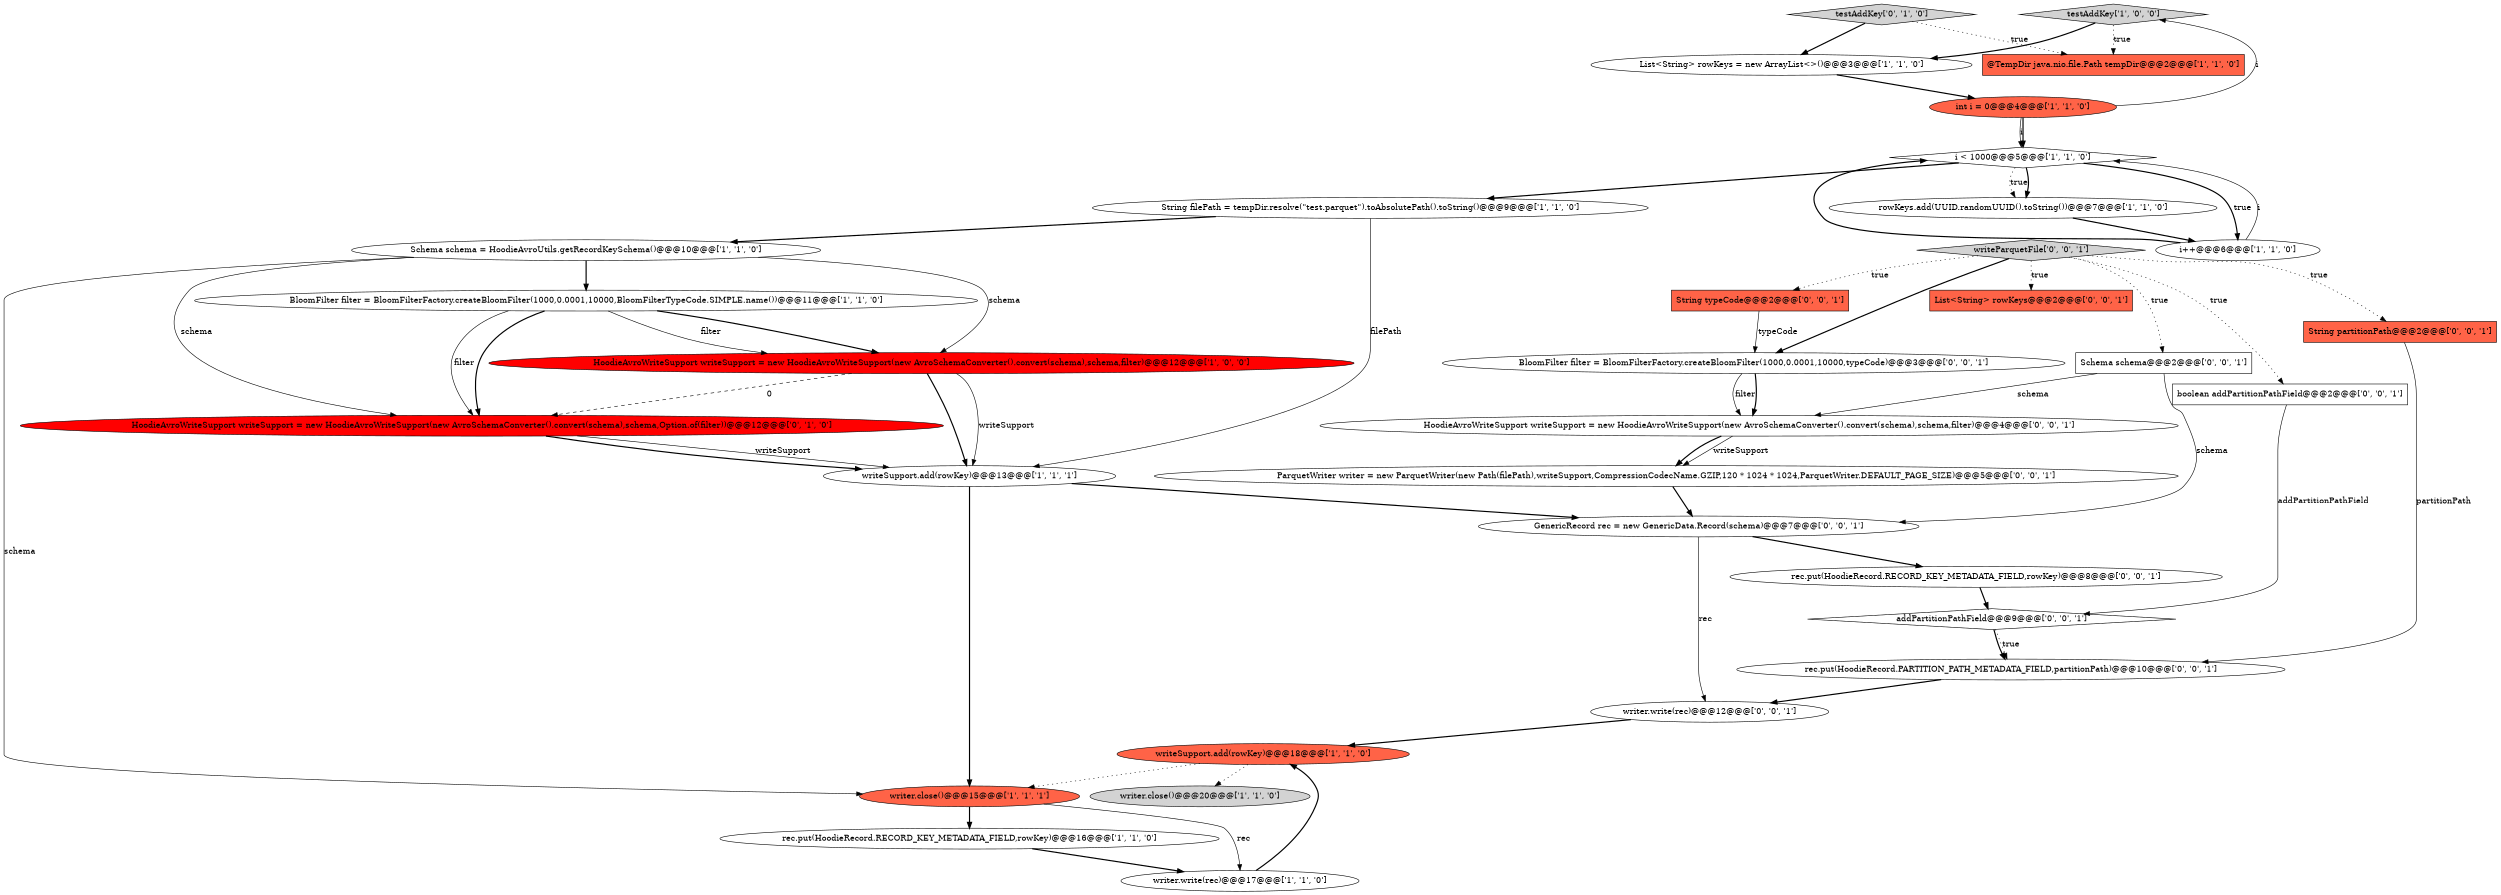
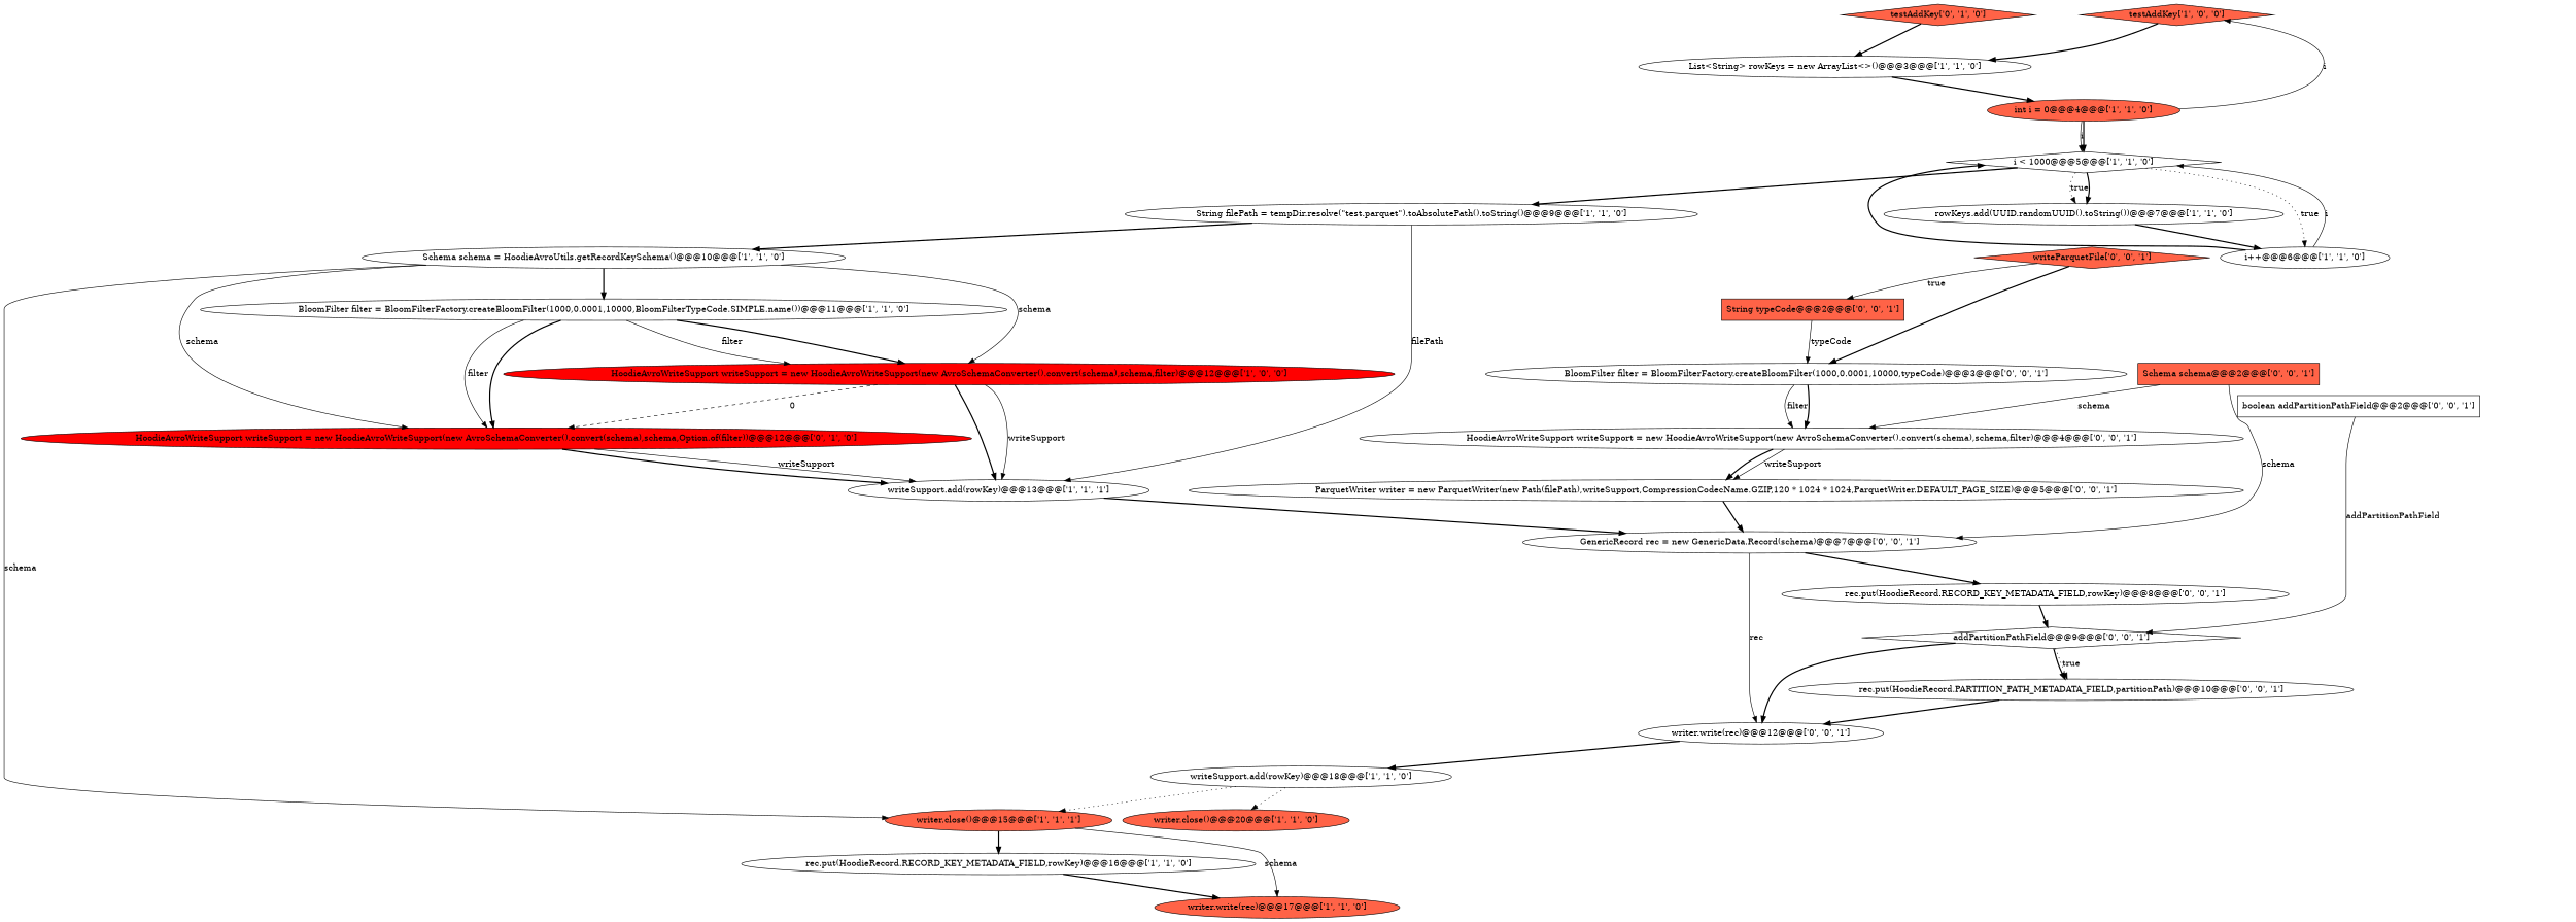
  digraph {
    node [fillcolor=white shape=ellipse style=filled]
    edge [style=bold]
-   n1 [fillcolor=lightgray label="testAddKey['1', '0', '0']" shape=diamond]
-   n2 [fillcolor=tomato label="@TempDir java.nio.file.Path tempDir@@@2@@@['1', '1', '0']" shape=box]
+   n1 [fillcolor=tomato label="testAddKey['1', '0', '0']" shape=diamond]
    n3 [label="List<String> rowKeys = new ArrayList<>()@@@3@@@['1', '1', '0']"]
    n4 [fillcolor=tomato label="int i = 0@@@4@@@['1', '1', '0']"]
-   n5 [fillcolor=tomato label="String partitionPath@@@2@@@['0', '0', '1']" shape=box]
    n6 [label="rec.put(HoodieRecord.PARTITION_PATH_METADATA_FIELD,partitionPath)@@@10@@@['0', '0', '1']"]
    n7 [label="writer.write(rec)@@@12@@@['0', '0', '1']"]
    n8 [label="addPartitionPathField@@@9@@@['0', '0', '1']" shape=diamond]
-   n9 [fillcolor=tomato label="writeSupport.add(rowKey)@@@18@@@['1', '1', '0']"]
+   n9 [label="writeSupport.add(rowKey)@@@18@@@['1', '1', '0']"]
    n10 [fillcolor=red label="HoodieAvroWriteSupport writeSupport = new HoodieAvroWriteSupport(new AvroSchemaConverter().convert(schema),schema,Option.of(filter))@@@12@@@['0', '1', '0']"]
    n11 [label="writeSupport.add(rowKey)@@@13@@@['1', '1', '1']"]
    n12 [label="GenericRecord rec = new GenericData.Record(schema)@@@7@@@['0', '0', '1']"]
    n13 [fillcolor=tomato label="writer.close()@@@15@@@['1', '1', '1']"]
    n14 [label="HoodieAvroWriteSupport writeSupport = new HoodieAvroWriteSupport(new AvroSchemaConverter().convert(schema),schema,filter)@@@4@@@['0', '0', '1']"]
    n15 [label="ParquetWriter writer = new ParquetWriter(new Path(filePath),writeSupport,CompressionCodecName.GZIP,120 * 1024 * 1024,ParquetWriter.DEFAULT_PAGE_SIZE)@@@5@@@['0', '0', '1']"]
    n16 [label="rec.put(HoodieRecord.RECORD_KEY_METADATA_FIELD,rowKey)@@@8@@@['0', '0', '1']"]
    n17 [label="rec.put(HoodieRecord.RECORD_KEY_METADATA_FIELD,rowKey)@@@16@@@['1', '1', '0']"]
-   n18 [label="writer.write(rec)@@@17@@@['1', '1', '0']"]
+   n18 [fillcolor=tomato label="writer.write(rec)@@@17@@@['1', '1', '0']"]
    n19 [label="String filePath = tempDir.resolve(\"test.parquet\").toAbsolutePath().toString()@@@9@@@['1', '1', '0']"]
    n20 [label="Schema schema = HoodieAvroUtils.getRecordKeySchema()@@@10@@@['1', '1', '0']"]
    n21 [fillcolor=red label="HoodieAvroWriteSupport writeSupport = new HoodieAvroWriteSupport(new AvroSchemaConverter().convert(schema),schema,filter)@@@12@@@['1', '0', '0']"]
    n22 [label="BloomFilter filter = BloomFilterFactory.createBloomFilter(1000,0.0001,10000,BloomFilterTypeCode.SIMPLE.name())@@@11@@@['1', '1', '0']"]
    n23 [label="i < 1000@@@5@@@['1', '1', '0']" shape=diamond]
    n24 [label="i++@@@6@@@['1', '1', '0']"]
    n25 [label="rowKeys.add(UUID.randomUUID().toString())@@@7@@@['1', '1', '0']"]
-   n26 [label="Schema schema@@@2@@@['0', '0', '1']" shape=box]
-   n27 [fillcolor=tomato label="List<String> rowKeys@@@2@@@['0', '0', '1']" shape=box]
+   n26 [fillcolor=tomato label="Schema schema@@@2@@@['0', '0', '1']" shape=box]
    n28 [label="BloomFilter filter = BloomFilterFactory.createBloomFilter(1000,0.0001,10000,typeCode)@@@3@@@['0', '0', '1']"]
-   n29 [fillcolor=lightgray label="writer.close()@@@20@@@['1', '1', '0']"]
+   n29 [fillcolor=tomato label="writer.close()@@@20@@@['1', '1', '0']"]
    n30 [label="boolean addPartitionPathField@@@2@@@['0', '0', '1']" shape=box]
-   n31 [fillcolor=lightgray label="testAddKey['0', '1', '0']" shape=diamond]
-   n32 [fillcolor=lightgray label="writeParquetFile['0', '0', '1']" shape=diamond]
+   n31 [fillcolor=tomato label="testAddKey['0', '1', '0']" shape=diamond]
+   n32 [fillcolor=tomato label="writeParquetFile['0', '0', '1']" shape=diamond]
    n33 [fillcolor=tomato label="String typeCode@@@2@@@['0', '0', '1']" shape=box]
-   n1 -> n2 [label=true style=dotted]
    n1 -> n3
    n3 -> n4
    n4 -> n1 [label=i style=solid]
    n4 -> n23 [label=i style=solid]
    n4 -> n23
-   n5 -> n6 [label=partitionPath style=solid]
    n6 -> n7
    n7 -> n9
    n8 -> n6 [label=true style=dotted]
    n8 -> n6
+   n8 -> n7
    n9 -> n13 [style=dotted]
    n9 -> n29 [style=dotted]
    n10 -> n11 [label=writeSupport style=solid]
    n10 -> n11
    n11 -> n12
-   n11 -> n13
    n12 -> n7 [label=rec style=solid]
    n12 -> n16
    n13 -> n17
-   n13 -> n18 [label=rec style=solid]
+   n13 -> n18 [label=schema style=solid]
    n14 -> n15 [label=writeSupport style=solid]
    n14 -> n15
    n15 -> n12
    n16 -> n8
    n17 -> n18
-   n18 -> n9
    n19 -> n11 [label=filePath style=solid]
    n19 -> n20
    n20 -> n10 [label=schema style=solid]
    n20 -> n13 [label=schema style=solid]
    n20 -> n21 [label=schema style=solid]
    n20 -> n22
    n21 -> n10 [label=0 style=dashed]
    n21 -> n11 [label=writeSupport style=solid]
    n21 -> n11
    n22 -> n10
    n22 -> n10 [label=filter style=solid]
    n22 -> n21
    n22 -> n21 [label=filter style=solid]
    n23 -> n19
-   n23 -> n24 [label=true]
+   n23 -> n24 [label=true style=dotted]
    n23 -> n25 [label=true style=dotted]
    n23 -> n25
    n24 -> n23 [label=i style=solid]
    n24 -> n23
    n25 -> n24
    n26 -> n12 [label=schema style=solid]
    n26 -> n14 [label=schema style=solid]
    n28 -> n14 [label=filter style=solid]
    n28 -> n14
    n30 -> n8 [label=addPartitionPathField style=solid]
-   n31 -> n2 [label=true style=dotted]
    n31 -> n3
-   n32 -> n5 [label=true style=dotted]
-   n32 -> n26 [label=true style=dotted]
-   n32 -> n27 [label=true style=dotted]
    n32 -> n28
-   n32 -> n30 [label=true style=dotted]
-   n32 -> n33 [label=true style=dotted]
+   n32 -> n33 [label=true style=solid]
    n33 -> n28 [label=typeCode style=solid]
  }
